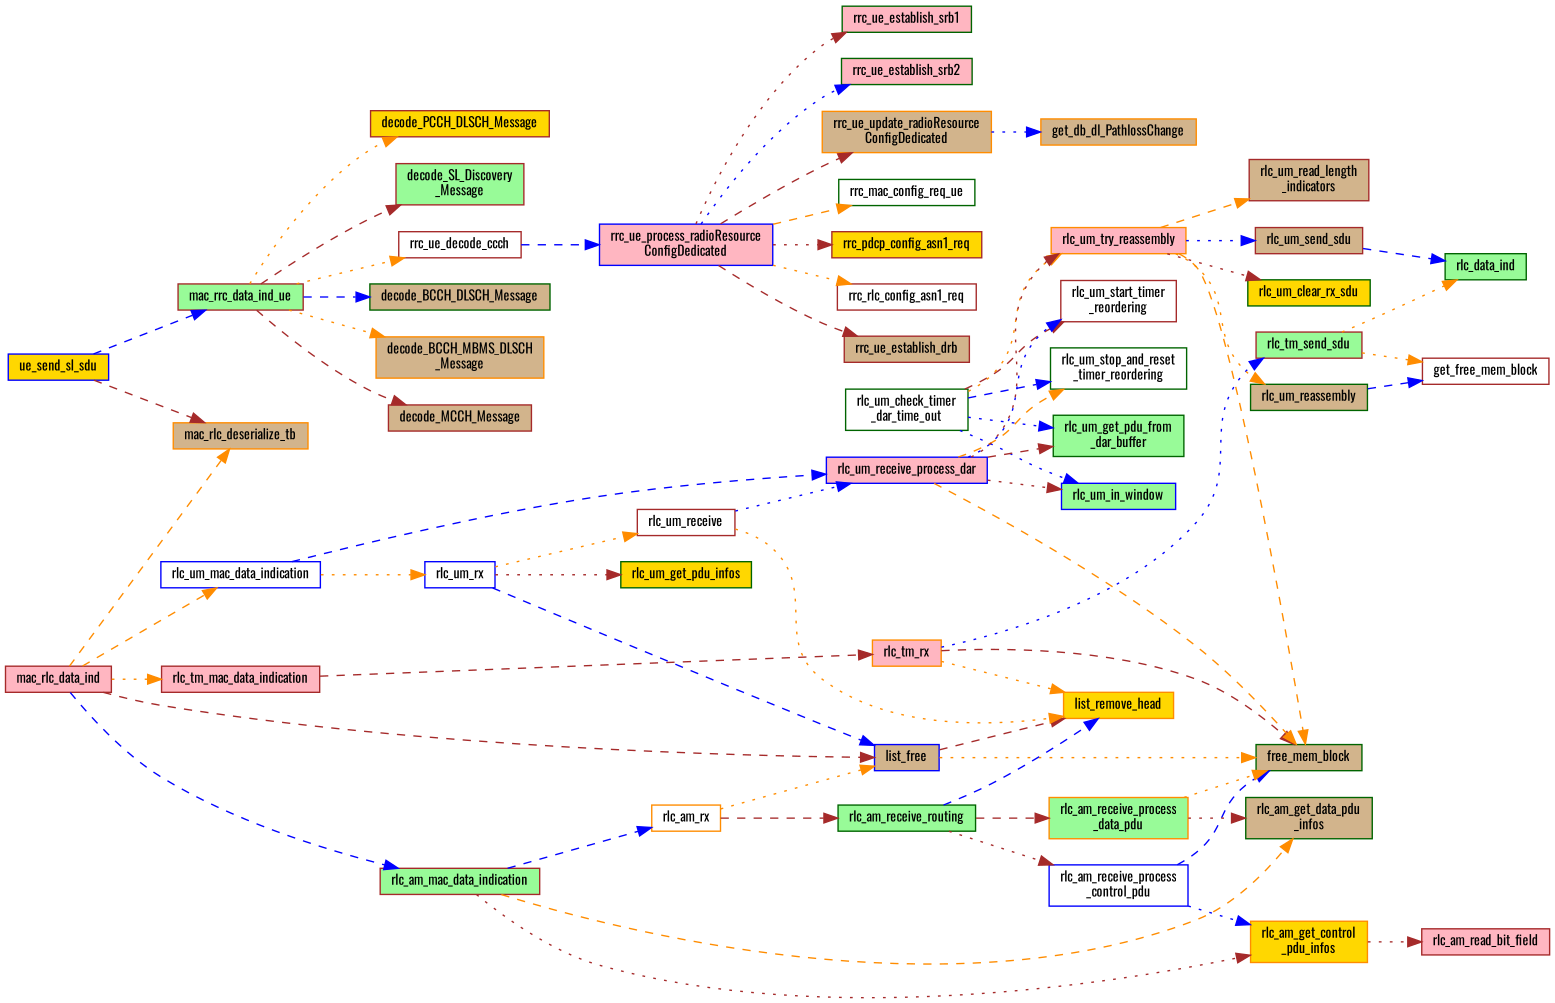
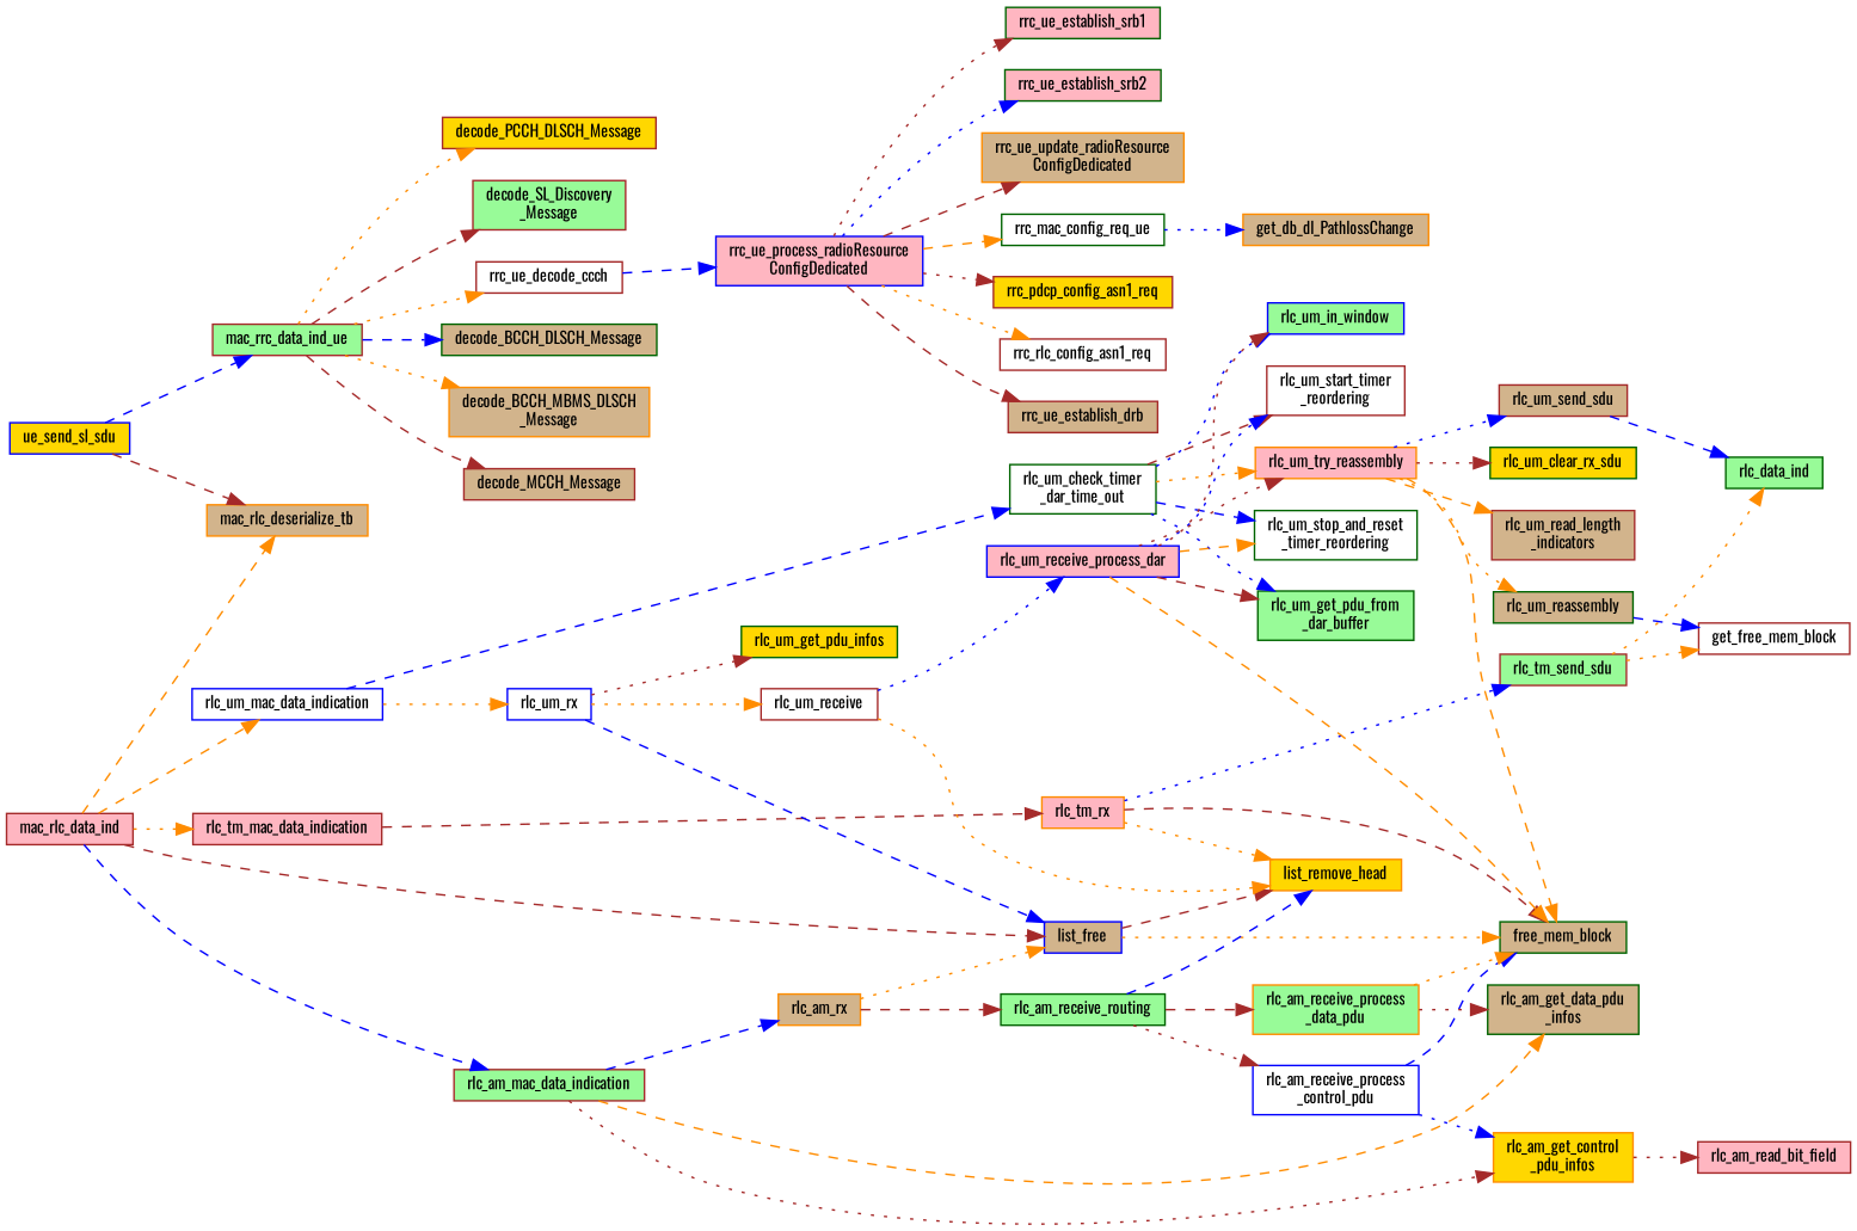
  digraph {
    fontname=Oswald
    rankdir=LR
    node [color=brown fillcolor=tan fontname=Oswald fontsize=10 shape=record style=filled]
    edge [color=darkorange fontname=Oswald fontsize=10 labelfontname=Helvetica labelfontsize=10 style=dotted]
    n1 [color=blue fillcolor=gold fontcolor=black height=0.2 label=ue_send_sl_sdu width=0.4]
    n2 [fillcolor=palegreen height=0.2 label=mac_rrc_data_ind_ue width=0.4]
    n3 [color=darkorange height=0.2 label=mac_rlc_deserialize_tb width=0.4]
    n4 [fillcolor=lightpink height=0.2 label=mac_rlc_data_ind width=0.4]
    n5 [color=blue height=0.2 label=list_free width=0.4]
    n6 [fillcolor=palegreen height=0.2 label=rlc_am_mac_data_indication width=0.4]
    n7 [fillcolor=lightpink height=0.2 label=rlc_tm_mac_data_indication width=0.4]
    n8 [color=blue fillcolor=white height=0.2 label=rlc_um_mac_data_indication width=0.4]
    n9 [color=darkgreen height=0.2 label=decode_BCCH_DLSCH_Message width=0.4]
    n10 [color=darkorange height=0.2 label="decode_BCCH_MBMS_DLSCH\l_Message" width=0.4]
    n11 [height=0.2 label=decode_MCCH_Message width=0.4]
    n12 [fillcolor=gold height=0.2 label=decode_PCCH_DLSCH_Message width=0.4]
    n13 [fillcolor=palegreen height=0.2 label="decode_SL_Discovery\l_Message" width=0.4]
    n14 [fillcolor=white height=0.2 label=rrc_ue_decode_ccch width=0.4]
    n15 [color=darkgreen height=0.2 label=free_mem_block width=0.4]
    n16 [color=darkorange fillcolor=gold height=0.2 label=list_remove_head width=0.4]
    n17 [color=darkorange fillcolor=gold height=0.2 label="rlc_am_get_control\l_pdu_infos" width=0.4]
    n18 [color=darkgreen height=0.2 label="rlc_am_get_data_pdu\l_infos" width=0.4]
-   n19 [color=darkorange fillcolor=white height=0.2 label=rlc_am_rx width=0.4]
+   n19 [color=darkorange height=0.2 label=rlc_am_rx width=0.4]
    n20 [color=darkorange fillcolor=lightpink height=0.2 label=rlc_tm_rx width=0.4]
    n21 [color=darkgreen fillcolor=white height=0.2 label="rlc_um_check_timer\l_dar_time_out" width=0.4]
    n22 [color=blue fillcolor=white height=0.2 label=rlc_um_rx width=0.4]
    n23 [fillcolor=lightpink height=0.2 label=rlc_am_read_bit_field width=0.4]
    n24 [color=darkgreen fillcolor=palegreen height=0.2 label=rlc_am_receive_routing width=0.4]
    n25 [color=blue fillcolor=white height=0.2 label="rlc_am_receive_process\l_control_pdu" width=0.4]
    n26 [color=darkorange fillcolor=palegreen height=0.2 label="rlc_am_receive_process\l_data_pdu" width=0.4]
    n27 [fillcolor=palegreen height=0.2 label=rlc_tm_send_sdu width=0.4]
    n28 [fillcolor=white height=0.2 label=get_free_mem_block width=0.4]
    n29 [color=darkgreen fillcolor=palegreen height=0.2 label=rlc_data_ind width=0.4]
    n30 [color=darkgreen fillcolor=palegreen height=0.2 label="rlc_um_get_pdu_from\l_dar_buffer" width=0.4]
    n31 [color=blue fillcolor=palegreen height=0.2 label=rlc_um_in_window width=0.4]
    n32 [fillcolor=white height=0.2 label="rlc_um_start_timer\l_reordering" width=0.4]
    n33 [color=darkgreen fillcolor=white height=0.2 label="rlc_um_stop_and_reset\l_timer_reordering" width=0.4]
    n34 [color=darkorange fillcolor=lightpink height=0.2 label=rlc_um_try_reassembly width=0.4]
    n35 [color=darkgreen fillcolor=gold height=0.2 label=rlc_um_get_pdu_infos width=0.4]
    n36 [fillcolor=white height=0.2 label=rlc_um_receive width=0.4]
    n37 [color=darkgreen fillcolor=gold height=0.2 label=rlc_um_clear_rx_sdu width=0.4]
    n38 [height=0.2 label="rlc_um_read_length\l_indicators" width=0.4]
    n39 [color=darkgreen height=0.2 label=rlc_um_reassembly width=0.4]
    n40 [height=0.2 label=rlc_um_send_sdu width=0.4]
    n41 [color=blue fillcolor=lightpink height=0.2 label=rlc_um_receive_process_dar width=0.4]
    n42 [color=blue fillcolor=lightpink height=0.2 label="rrc_ue_process_radioResource\lConfigDedicated" width=0.4]
    n43 [color=darkgreen fillcolor=white height=0.2 label=rrc_mac_config_req_ue width=0.4]
    n44 [fillcolor=gold height=0.2 label=rrc_pdcp_config_asn1_req width=0.4]
    n45 [fillcolor=white height=0.2 label=rrc_rlc_config_asn1_req width=0.4]
    n46 [height=0.2 label=rrc_ue_establish_drb width=0.4]
    n47 [color=darkgreen fillcolor=lightpink height=0.2 label=rrc_ue_establish_srb1 width=0.4]
    n48 [color=darkgreen fillcolor=lightpink height=0.2 label=rrc_ue_establish_srb2 width=0.4]
    n49 [color=darkorange height=0.2 label="rrc_ue_update_radioResource\lConfigDedicated" width=0.4]
    n50 [color=darkorange height=0.2 label=get_db_dl_PathlossChange width=0.4]
    n1 -> n2 [color=blue style=dashed]
    n1 -> n3 [color=brown style=dashed]
    n2 -> n9 [color=blue style=dashed]
    n2 -> n10
    n2 -> n11 [color=brown style=dashed]
    n2 -> n12
    n2 -> n13 [color=brown style=dashed]
    n2 -> n14
    n4 -> n3 [style=dashed]
    n4 -> n5 [color=brown style=dashed]
    n4 -> n6 [color=blue style=dashed]
    n4 -> n7
    n4 -> n8 [style=dashed]
    n5 -> n15
    n5 -> n16 [color=brown style=dashed]
    n6 -> n17 [color=brown]
    n6 -> n18 [style=dashed]
    n6 -> n19 [color=blue style=dashed]
    n7 -> n20 [color=brown style=dashed]
-   n8 -> n41 [color=blue style=dashed]
+   n8 -> n21 [color=blue style=dashed]
    n8 -> n22
    n14 -> n42 [color=blue style=dashed]
    n17 -> n23 [color=brown]
    n19 -> n5
    n19 -> n24 [color=brown style=dashed]
    n20 -> n15 [color=brown style=dashed]
    n20 -> n16
    n20 -> n27 [color=blue]
    n21 -> n30 [color=blue]
    n21 -> n31 [color=blue]
    n21 -> n32 [color=brown style=dashed]
    n21 -> n33 [color=blue style=dashed]
    n21 -> n34
    n22 -> n5 [color=blue style=dashed]
    n22 -> n35 [color=brown]
    n22 -> n36
    n24 -> n16 [color=blue style=dashed]
    n24 -> n25 [color=brown]
    n24 -> n26 [color=brown style=dashed]
    n25 -> n15 [color=blue style=dashed]
    n25 -> n17 [color=blue]
    n26 -> n15
    n26 -> n18 [color=brown]
    n27 -> n28
    n27 -> n29
    n34 -> n15 [style=dashed]
    n34 -> n37 [color=brown]
    n34 -> n38 [style=dashed]
    n34 -> n39
    n34 -> n40 [color=blue]
    n36 -> n16
    n36 -> n41 [color=blue]
    n39 -> n28 [color=blue style=dashed]
    n40 -> n29 [color=blue style=dashed]
    n41 -> n15 [style=dashed]
    n41 -> n30 [color=brown style=dashed]
    n41 -> n31 [color=brown]
    n41 -> n32 [color=blue]
    n41 -> n33 [style=dashed]
    n41 -> n34 [color=brown]
    n42 -> n43 [style=dashed]
    n42 -> n44 [color=brown]
    n42 -> n45
    n42 -> n46 [color=brown style=dashed]
    n42 -> n47 [color=brown]
    n42 -> n48 [color=blue]
    n42 -> n49 [color=brown style=dashed]
-   n49 -> n50 [color=blue]
+   n43 -> n50 [color=blue]
  }
